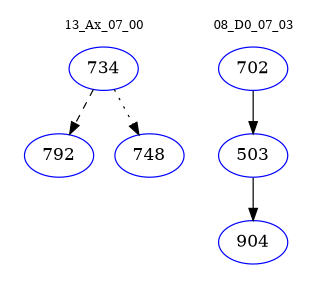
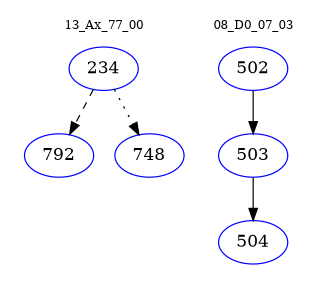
  digraph {
    node [color=blue]
    edge [color=black style=solid]
-   n1 [label=734]
+   n1 [label=234]
    n2 [label=792]
    n3 [label=748]
    n4 [label=503]
-   n5 [label=702]
-   n6 [label=904]
+   n5 [label=502]
+   n6 [label=504]
    subgraph cluster_1 {
      color=white
      fontsize=10
-     label="13_Ax_07_00"
+     label="13_Ax_77_00"
      n1
      n2
      n3
    }
    subgraph cluster_2 {
      color=white
      fontsize=10
      label="08_D0_07_03"
      n4
      n5
      n6
    }
    n1 -> n2 [style=dashed]
    n1 -> n3 [style=dotted]
    n4 -> n6
    n5 -> n4
  }
